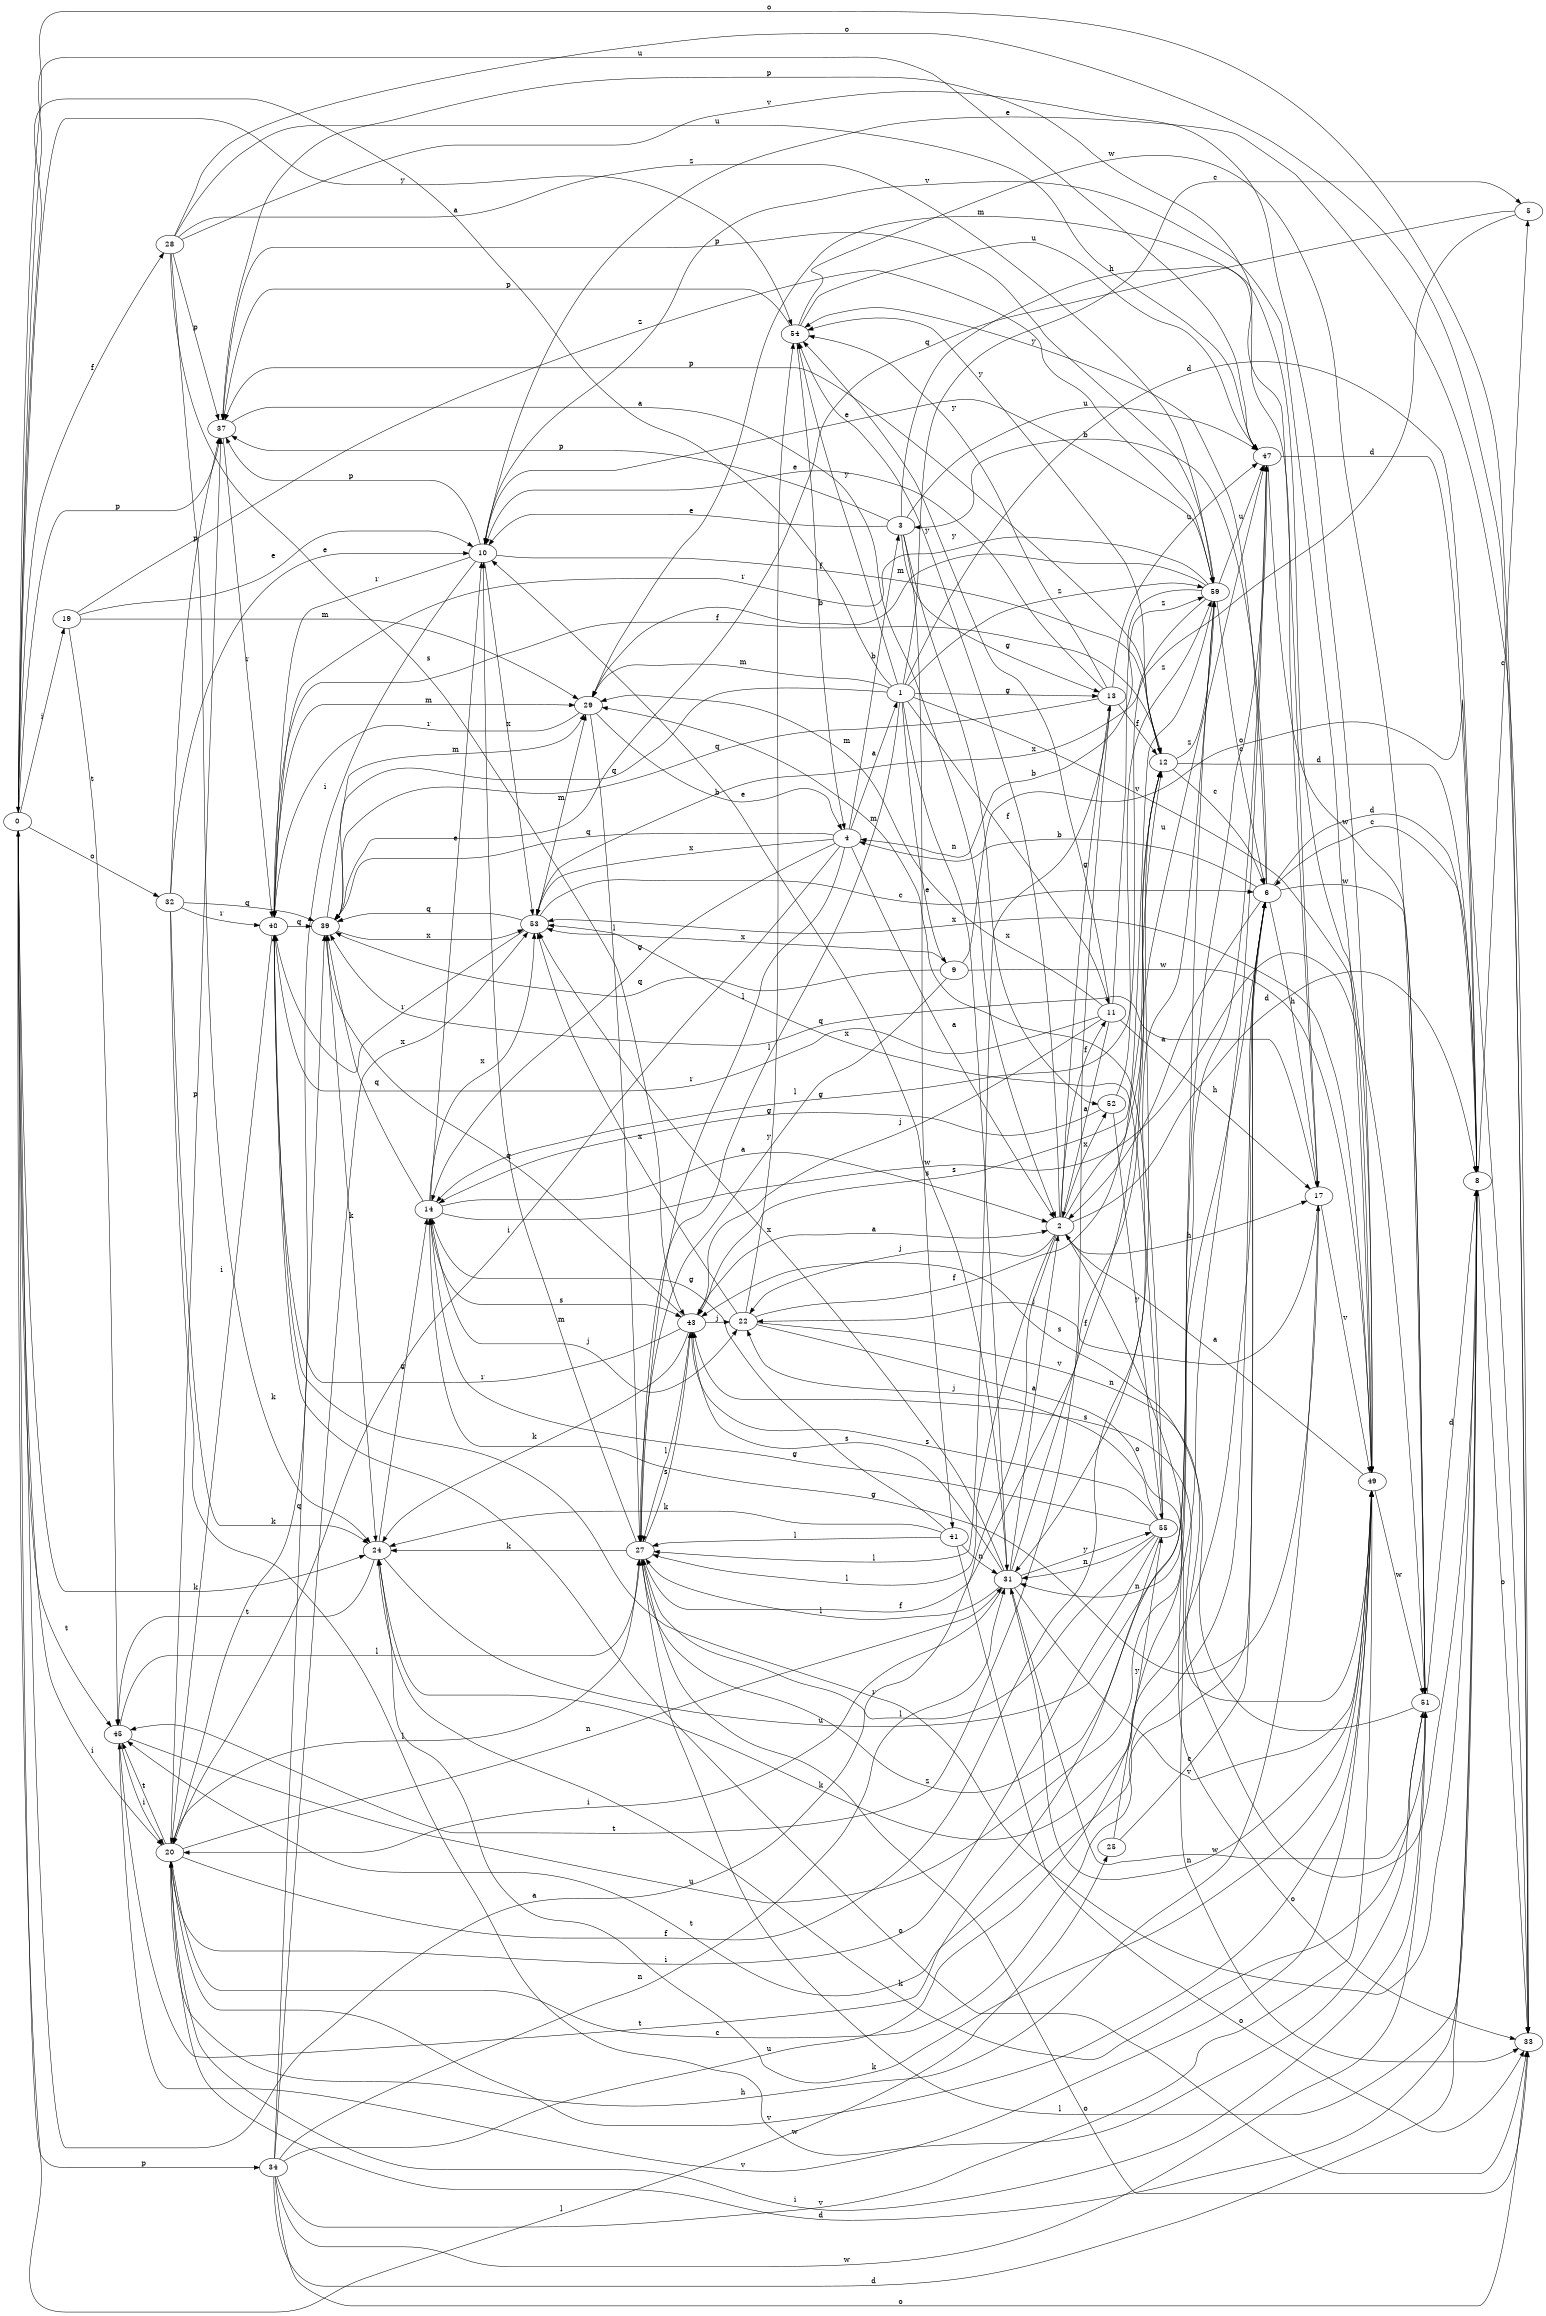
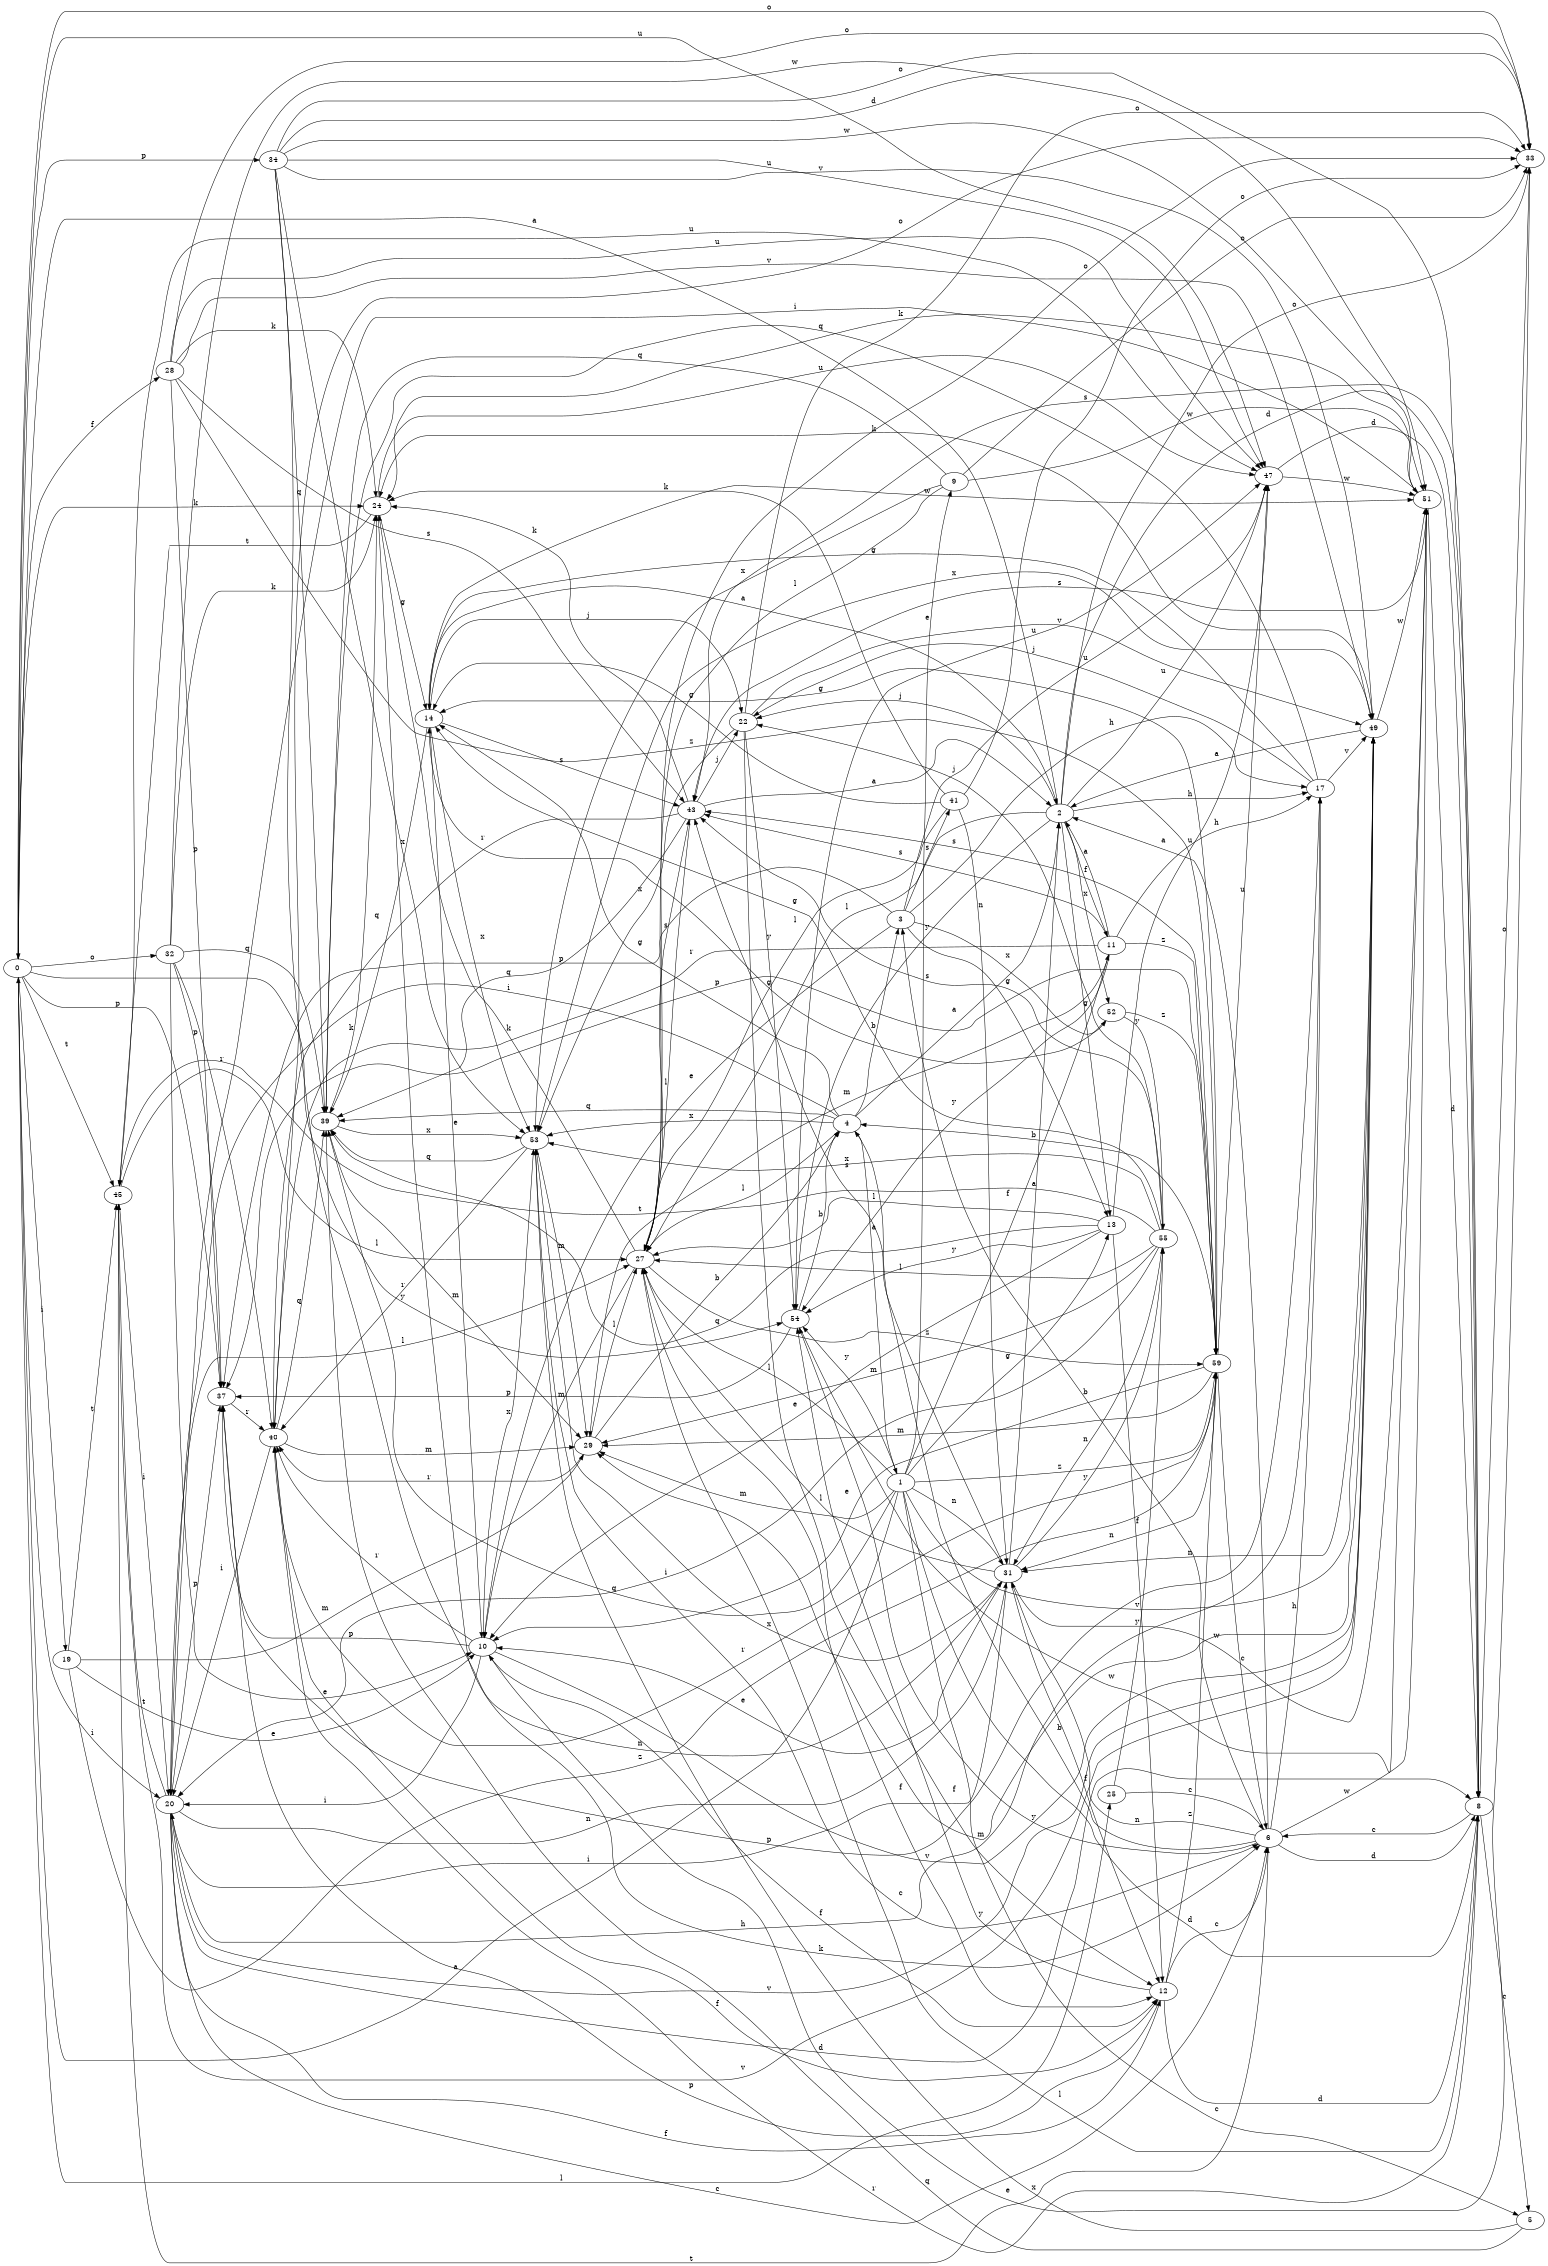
  strict digraph {
    fontname="DejaVu Serif"
    rankdir=LR
    node [fontname="DejaVu Serif"]
    edge [fontname="DejaVu Serif"]
    0
    19
    20
    24
    25
    28
    32
    33
    34
    37
    45
    47
    54
    29
    59
    10
    8
    27
    31
    49
    17
    6
    12
    14
    55
    43
    39
    51
    40
    53
    2
    4
    1
    5
    9
    11
    13
    22
    52
    3
    41
    0 -> 19 [label=i]
    0 -> 20 [label=i]
    0 -> 24 [label=k]
    0 -> 25 [label=l]
    0 -> 28 [label=f]
    0 -> 32 [label=o]
    0 -> 33 [label=o]
    0 -> 34 [label=p]
    0 -> 37 [label=p]
    0 -> 45 [label=t]
    0 -> 47 [label=u]
    0 -> 54 [label=y]
    19 -> 45 [label=t]
    19 -> 29 [label=m]
    19 -> 59 [label=z]
    19 -> 10 [label=e]
    20 -> 37 [label=p]
    20 -> 45 [label=t]
    20 -> 8 [label=d]
    20 -> 27 [label=l]
    20 -> 31 [label=n]
    20 -> 49 [label=v]
    20 -> 17 [label=h]
    20 -> 6 [label=c]
    20 -> 12 [label=f]
    24 -> 45 [label=t]
    24 -> 47 [label=u]
    24 -> 6 [label=k]
    24 -> 14 [label=g]
    25 -> 6 [label=c]
    25 -> 55 [label=y]
    28 -> 24 [label=k]
    28 -> 33 [label=o]
    28 -> 37 [label=p]
    28 -> 47 [label=u]
    28 -> 59 [label=z]
    28 -> 49 [label=v]
    28 -> 43 [label=s]
    32 -> 24 [label=k]
    32 -> 37 [label=p]
    32 -> 10 [label=e]
    32 -> 39 [label=q]
    32 -> 51 [label=w]
    32 -> 40 [label=r]
    33 -> 10 [label=e]
    34 -> 33 [label=o]
    34 -> 47 [label=u]
    34 -> 8 [label=d]
    34 -> 31 [label=n]
    34 -> 49 [label=v]
    34 -> 39 [label=q]
    34 -> 51 [label=w]
    34 -> 53 [label=x]
    37 -> 40 [label=r]
-   37 -> 2 [label=a]
    45 -> 20 [label=i]
    45 -> 47 [label=u]
    45 -> 27 [label=l]
    45 -> 49 [label=v]
    47 -> 8 [label=d]
    47 -> 51 [label=w]
    54 -> 37 [label=p]
    54 -> 47 [label=u]
    54 -> 51 [label=w]
    54 -> 4 [label=b]
    29 -> 27 [label=l]
    29 -> 40 [label=r]
    29 -> 4 [label=b]
    59 -> 37 [label=p]
    59 -> 47 [label=u]
    59 -> 29 [label=m]
    59 -> 10 [label=e]
    59 -> 31 [label=n]
    59 -> 6 [label=c]
    59 -> 14 [label=g]
    59 -> 43 [label=s]
    59 -> 40 [label=r]
    59 -> 4 [label=b]
    10 -> 20 [label=i]
    10 -> 37 [label=p]
    10 -> 49 [label=v]
    10 -> 12 [label=f]
    10 -> 40 [label=r]
    10 -> 53 [label=x]
    8 -> 33 [label=o]
    8 -> 27 [label=l]
    8 -> 6 [label=c]
    8 -> 43 [label=s]
    8 -> 40 [label=r]
    8 -> 5 [label=c]
    27 -> 24 [label=k]
    27 -> 33 [label=o]
    27 -> 59 [label=z]
    27 -> 10 [label=m]
    27 -> 12 [label=f]
    27 -> 43 [label=s]
    31 -> 20 [label=i]
    31 -> 10 [label=e]
    31 -> 27 [label=l]
-   31 -> 49 [label=v]
    31 -> 12 [label=f]
    31 -> 55 [label=y]
    31 -> 43 [label=s]
    31 -> 51 [label=w]
    31 -> 53 [label=x]
    31 -> 2 [label=a]
    49 -> 24 [label=k]
    49 -> 29 [label=m]
    49 -> 31 [label=n]
    49 -> 51 [label=w]
    49 -> 53 [label=x]
    49 -> 2 [label=a]
    17 -> 37 [label=p]
    17 -> 49 [label=v]
    17 -> 14 [label=g]
    17 -> 39 [label=q]
    17 -> 22 [label=j]
    6 -> 45 [label=t]
    6 -> 54 [label=y]
    6 -> 8 [label=d]
    6 -> 31 [label=n]
    6 -> 17 [label=h]
    6 -> 51 [label=w]
    6 -> 2 [label=a]
    6 -> 4 [label=b]
    6 -> 3 [label=b]
    12 -> 37 [label=p]
    12 -> 54 [label=y]
    12 -> 59 [label=z]
    12 -> 8 [label=d]
    12 -> 6 [label=c]
    14 -> 10 [label=e]
    14 -> 43 [label=s]
    14 -> 39 [label=q]
    14 -> 51 [label=w]
    14 -> 53 [label=x]
    14 -> 2 [label=a]
    14 -> 22 [label=j]
    55 -> 20 [label=i]
    55 -> 45 [label=t]
    55 -> 29 [label=m]
    55 -> 27 [label=l]
    55 -> 31 [label=n]
    55 -> 14 [label=g]
    55 -> 43 [label=s]
    55 -> 53 [label=x]
    55 -> 22 [label=j]
    43 -> 24 [label=k]
    43 -> 27 [label=l]
    43 -> 39 [label=q]
    43 -> 40 [label=r]
    43 -> 2 [label=a]
    43 -> 22 [label=j]
    39 -> 24 [label=k]
    39 -> 29 [label=m]
    39 -> 53 [label=x]
    51 -> 20 [label=i]
    51 -> 24 [label=k]
    51 -> 8 [label=d]
    51 -> 43 [label=s]
    40 -> 20 [label=i]
    40 -> 33 [label=o]
    40 -> 29 [label=m]
    40 -> 12 [label=f]
    40 -> 39 [label=q]
    53 -> 29 [label=m]
    53 -> 6 [label=c]
    53 -> 39 [label=q]
    53 -> 40 [label=r]
    2 -> 0 [label=a]
    2 -> 33 [label=o]
    2 -> 47 [label=u]
    2 -> 54 [label=y]
    2 -> 8 [label=d]
    2 -> 27 [label=l]
    2 -> 17 [label=h]
    2 -> 11 [label=f]
    2 -> 13 [label=g]
    2 -> 22 [label=j]
    2 -> 52 [label=x]
    4 -> 20 [label=i]
    4 -> 27 [label=l]
    4 -> 14 [label=g]
    4 -> 39 [label=q]
    4 -> 53 [label=x]
    4 -> 2 [label=a]
    4 -> 1 [label=a]
    4 -> 3 [label=b]
    1 -> 0 [label=a]
    1 -> 54 [label=y]
    1 -> 29 [label=m]
    1 -> 59 [label=z]
    1 -> 8 [label=d]
    1 -> 27 [label=l]
    1 -> 31 [label=n]
    1 -> 49 [label=v]
    1 -> 39 [label=q]
    1 -> 5 [label=c]
    1 -> 9 [label=e]
    1 -> 11 [label=f]
    1 -> 13 [label=g]
    5 -> 39 [label=q]
    5 -> 53 [label=x]
    9 -> 33 [label=o]
    9 -> 27 [label=l]
    9 -> 39 [label=q]
-   9 -> 49 [label=w]
+   9 -> 51 [label=w]
    9 -> 53 [label=x]
    11 -> 54 [label=y]
    11 -> 29 [label=m]
    11 -> 59 [label=z]
    11 -> 17 [label=h]
-   11 -> 43 [label=j]
+   11 -> 43 [label=s]
    11 -> 40 [label=r]
    11 -> 2 [label=a]
-   13 -> 45 [label=t]
    13 -> 47 [label=u]
    13 -> 54 [label=y]
    13 -> 10 [label=e]
    13 -> 27 [label=l]
    13 -> 12 [label=f]
    13 -> 39 [label=q]
    22 -> 33 [label=o]
    22 -> 54 [label=y]
    22 -> 49 [label=v]
    22 -> 12 [label=f]
    22 -> 53 [label=x]
    52 -> 59 [label=z]
    52 -> 14 [label=g]
    52 -> 55 [label=y]
    3 -> 37 [label=p]
    3 -> 47 [label=u]
    3 -> 10 [label=e]
    3 -> 17 [label=h]
    3 -> 13 [label=g]
    3 -> 52 [label=x]
    3 -> 41 [label=s]
    41 -> 24 [label=k]
    41 -> 33 [label=o]
    41 -> 27 [label=l]
    41 -> 31 [label=n]
    41 -> 14 [label=g]
  }
